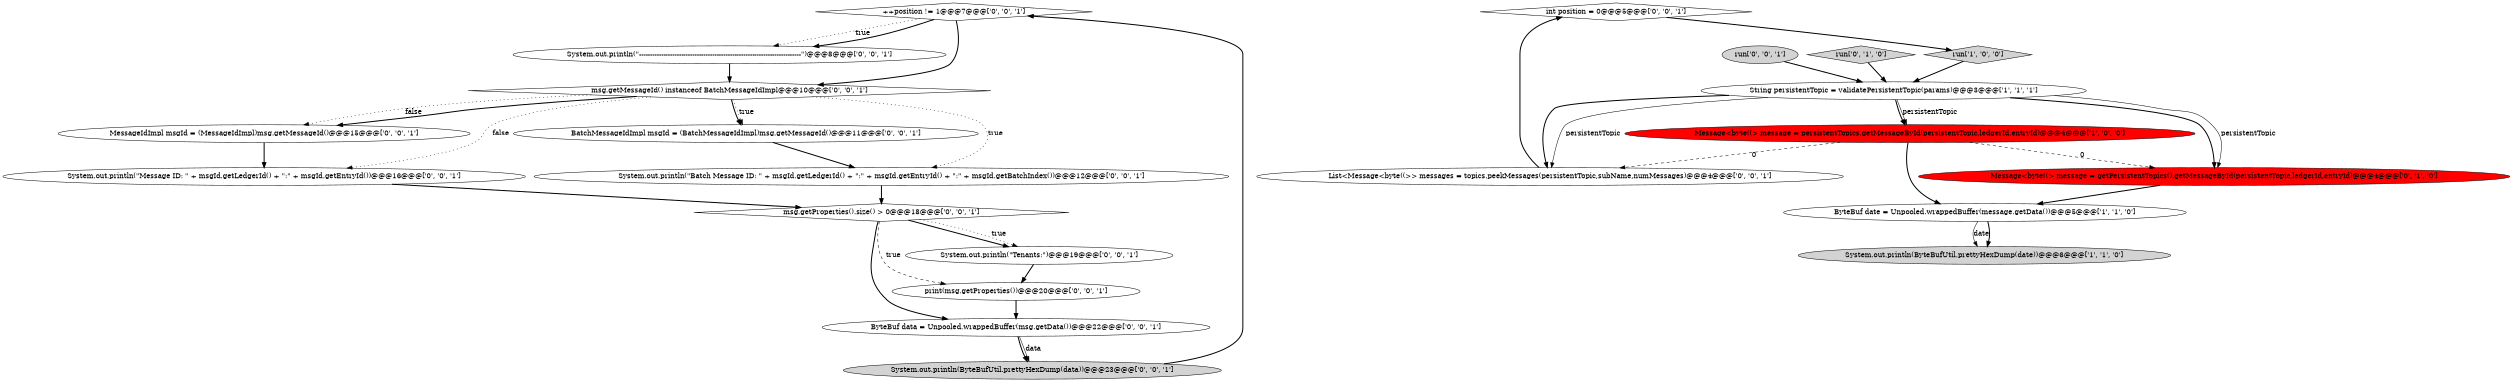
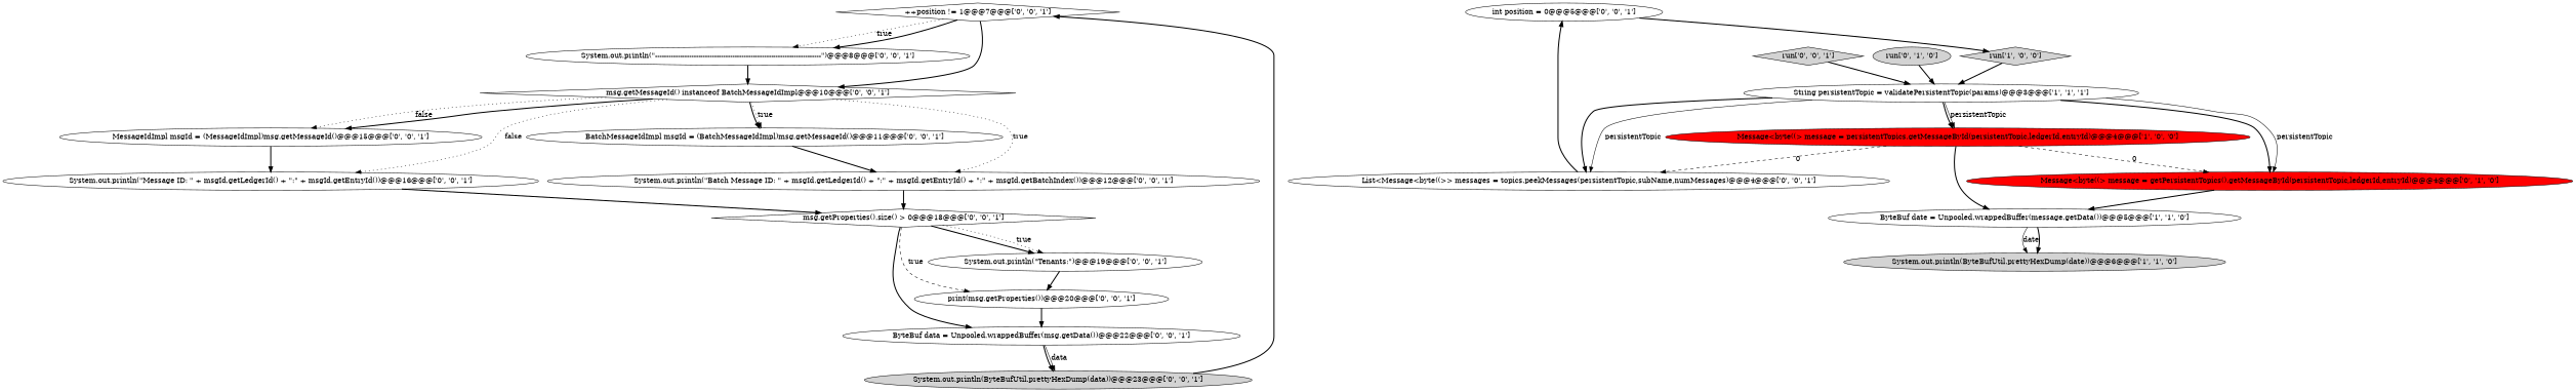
  digraph {
    node [fillcolor=white shape=ellipse style=filled]
    edge [style=bold]
    n1 [label="++position != 1@@@7@@@['0', '0', '1']" shape=diamond]
    n2 [label="System.out.println(\"-------------------------------------------------------------------------\")@@@8@@@['0', '0', '1']"]
    n3 [label="msg.getMessageId() instanceof BatchMessageIdImpl@@@10@@@['0', '0', '1']" shape=diamond]
    n4 [label="MessageIdImpl msgId = (MessageIdImpl)msg.getMessageId()@@@15@@@['0', '0', '1']"]
    n5 [label="System.out.println(\"Message ID: \" + msgId.getLedgerId() + \":\" + msgId.getEntryId())@@@16@@@['0', '0', '1']"]
    n6 [label="BatchMessageIdImpl msgId = (BatchMessageIdImpl)msg.getMessageId()@@@11@@@['0', '0', '1']"]
    n7 [label="System.out.println(\"Batch Message ID: \" + msgId.getLedgerId() + \":\" + msgId.getEntryId() + \":\" + msgId.getBatchIndex())@@@12@@@['0', '0', '1']"]
-   n8 [label="int position = 0@@@5@@@['0', '0', '1']" shape=diamond]
+   n8 [label="int position = 0@@@5@@@['0', '0', '1']"]
    n9 [fillcolor=lightgray label="run['1', '0', '0']" shape=diamond]
    n10 [label="msg.getProperties().size() > 0@@@18@@@['0', '0', '1']" shape=diamond]
    n11 [fillcolor=lightgray label="System.out.println(ByteBufUtil.prettyHexDump(data))@@@23@@@['0', '0', '1']"]
    n12 [label="ByteBuf data = Unpooled.wrappedBuffer(msg.getData())@@@22@@@['0', '0', '1']"]
    n13 [label="print(msg.getProperties())@@@20@@@['0', '0', '1']"]
    n14 [label="System.out.println(\"Tenants:\")@@@19@@@['0', '0', '1']"]
-   n15 [fillcolor=lightgray label="run['0', '0', '1']"]
+   n15 [fillcolor=lightgray label="run['0', '0', '1']" shape=diamond]
    n16 [label="String persistentTopic = validatePersistentTopic(params)@@@3@@@['1', '1', '1']"]
    n17 [fillcolor=red label="Message<byte((> message = getPersistentTopics().getMessageById(persistentTopic,ledgerId,entryId)@@@4@@@['0', '1', '0']"]
    n18 [label="List<Message<byte((>> messages = topics.peekMessages(persistentTopic,subName,numMessages)@@@4@@@['0', '0', '1']"]
    n19 [fillcolor=red label="Message<byte((> message = persistentTopics.getMessageById(persistentTopic,ledgerId,entryId)@@@4@@@['1', '0', '0']"]
    n20 [label="ByteBuf date = Unpooled.wrappedBuffer(message.getData())@@@5@@@['1', '1', '0']"]
    n21 [fillcolor=lightgray label="System.out.println(ByteBufUtil.prettyHexDump(date))@@@6@@@['1', '1', '0']"]
-   n22 [fillcolor=lightgray label="run['0', '1', '0']" shape=diamond]
+   n22 [fillcolor=lightgray label="run['0', '1', '0']"]
    n1 -> n2 [label=true style=dotted]
    n1 -> n2
    n1 -> n3
    n2 -> n3
    n3 -> n4 [label=false style=dotted]
    n3 -> n4
    n3 -> n5 [label=false style=dotted]
    n3 -> n6
    n3 -> n6 [label=true style=dotted]
    n3 -> n7 [label=true style=dotted]
    n4 -> n5
    n5 -> n10
    n6 -> n7
    n7 -> n10
    n8 -> n9
    n9 -> n16
    n10 -> n12
    n10 -> n13 [label=true style=dashed]
    n10 -> n14
    n10 -> n14 [label=true style=dotted]
    n11 -> n1
    n12 -> n11
    n12 -> n11 [label=data style=solid]
    n13 -> n12
    n14 -> n13
    n15 -> n16
    n16 -> n17
    n16 -> n17 [label=persistentTopic style=solid]
    n16 -> n18
    n16 -> n18 [label=persistentTopic style=solid]
    n16 -> n19
    n16 -> n19 [label=persistentTopic style=solid]
    n17 -> n20
    n18 -> n8
    n19 -> n17 [label=0 style=dashed]
    n19 -> n18 [label=0 style=dashed]
    n19 -> n20
    n20 -> n21 [label=date style=solid]
    n20 -> n21
    n22 -> n16
  }
